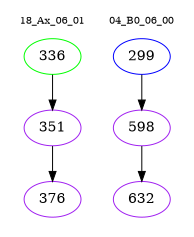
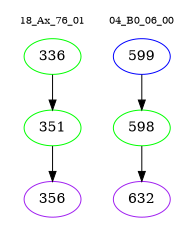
  digraph {
    node [color=green]
    edge [color=black]
    n1 [label=336]
-   n2 [color=purple label=351]
-   n3 [color=purple label=376]
-   n4 [color=blue label=299]
-   n5 [color=purple label=598]
+   n2 [label=351]
+   n3 [color=purple label=356]
+   n4 [color=blue label=599]
+   n5 [label=598]
    n6 [color=purple label=632]
    subgraph cluster_1 {
      color=white
      fontsize=10
-     label="18_Ax_06_01"
+     label="18_Ax_76_01"
      n1
      n2
      n3
    }
    subgraph cluster_2 {
      color=white
      fontsize=10
      label="04_B0_06_00"
      n4
      n5
      n6
    }
    n1 -> n2
    n2 -> n3
    n4 -> n5
    n5 -> n6
  }
